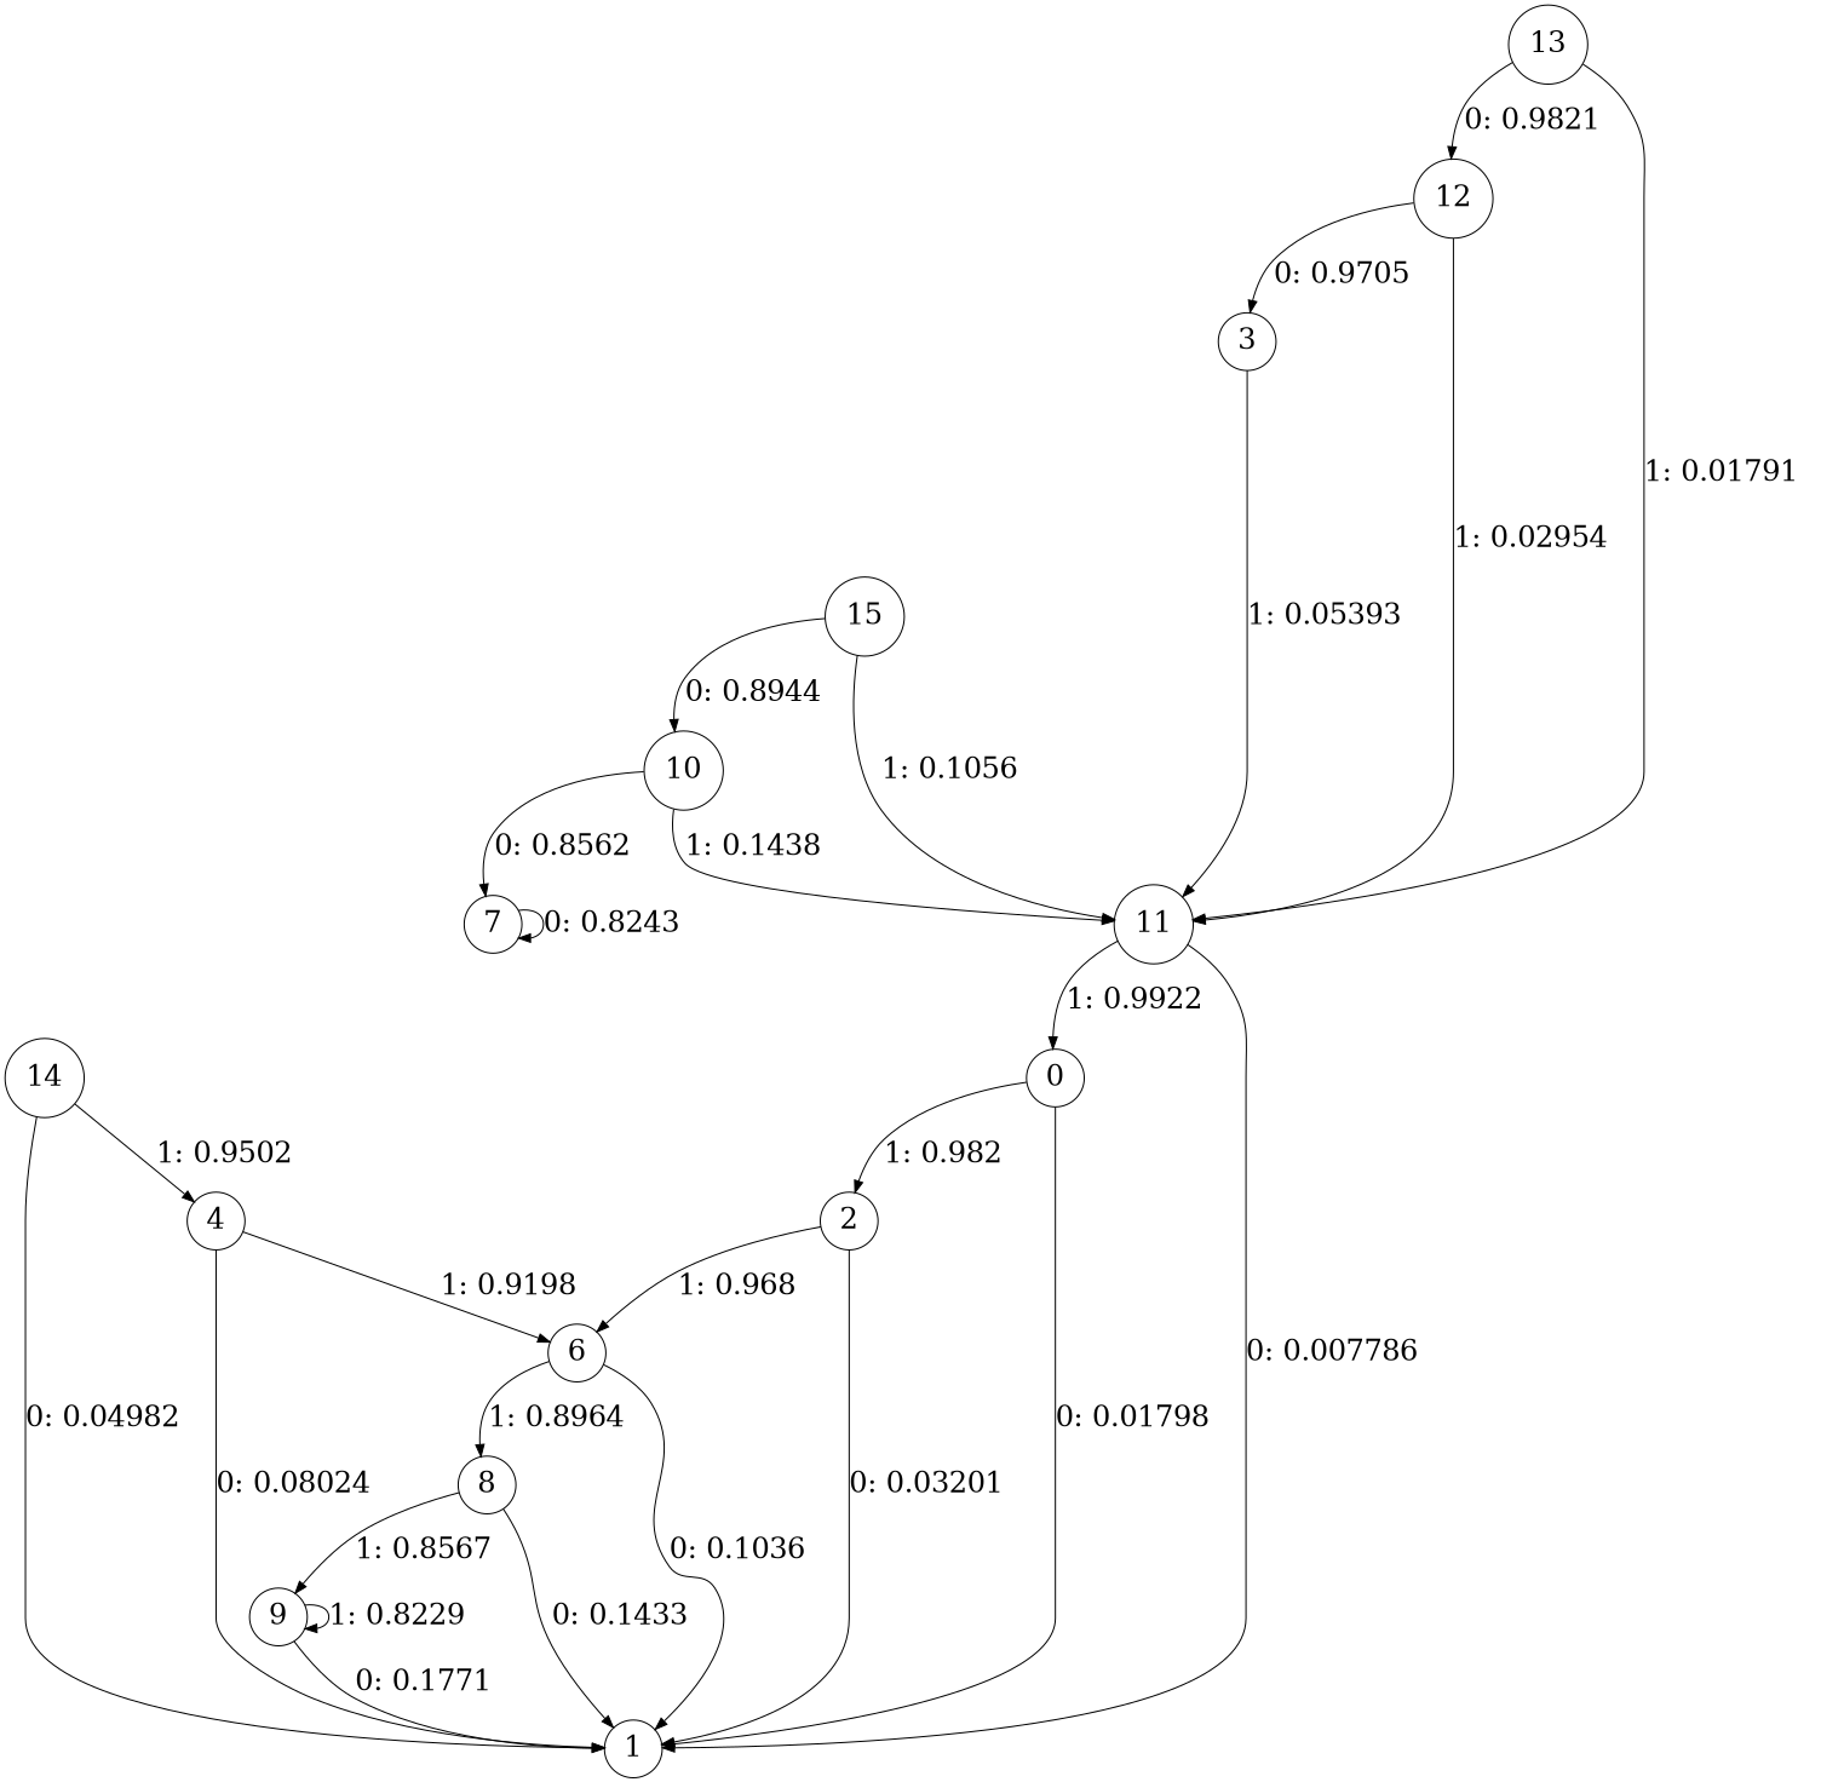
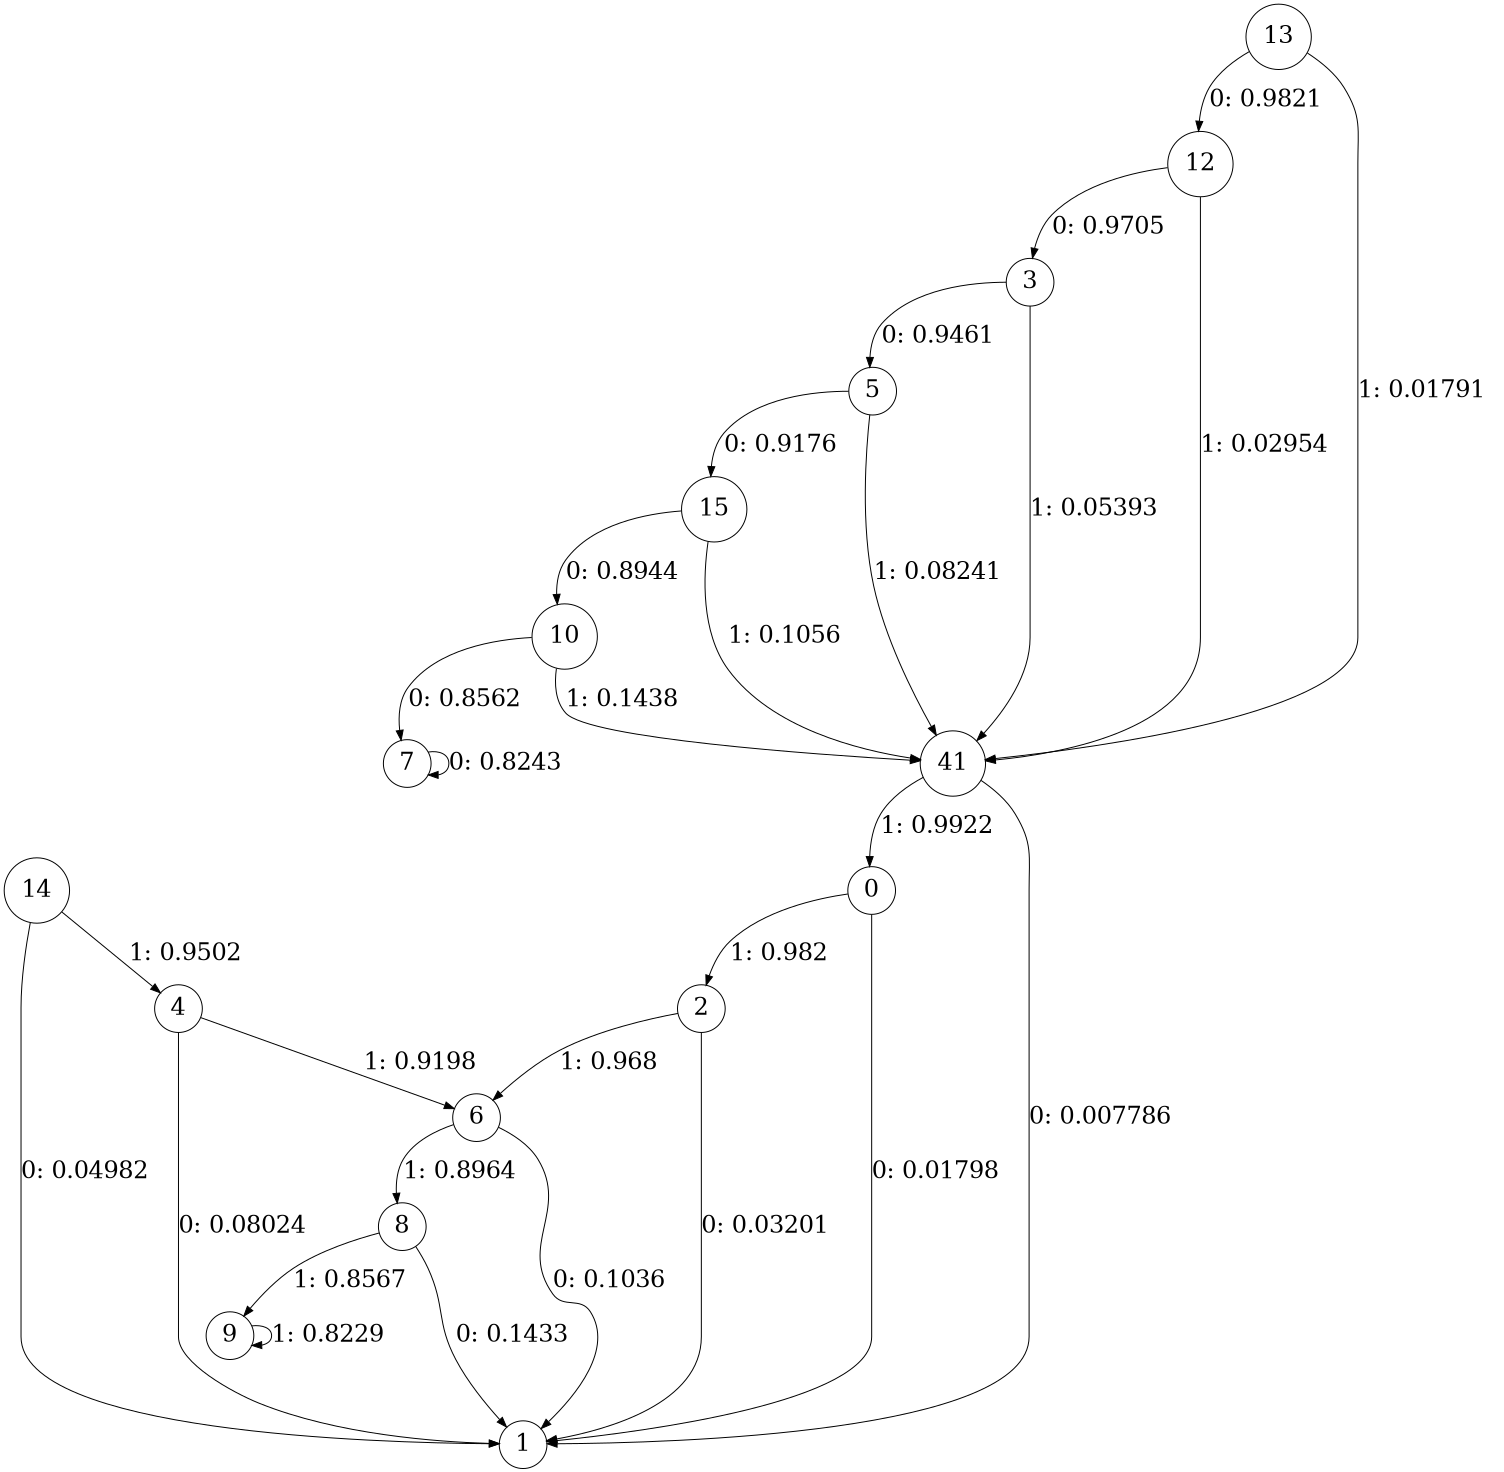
  digraph {
    node [fontsize=24 shape=circle]
    edge [fontsize=24]
    0
    1
    2
    6
    13
-   11
+   11 [label=41]
    12
    14
    4
    3
+   5
    15
    10
    8
    9
    7
    0 -> 1 [label="0: 0.01798  "]
    0 -> 2 [label="1: 0.982    "]
    2 -> 1 [label="0: 0.03201  "]
    2 -> 6 [label="1: 0.968    "]
    6 -> 1 [label="0: 0.1036   "]
    6 -> 8 [label="1: 0.8964   "]
    13 -> 11 [label="1: 0.01791  "]
    13 -> 12 [label="0: 0.9821   "]
    11 -> 0 [label="1: 0.9922   "]
    11 -> 1 [label="0: 0.007786  "]
    12 -> 11 [label="1: 0.02954  "]
    12 -> 3 [label="0: 0.9705   "]
    14 -> 1 [label="0: 0.04982  "]
    14 -> 4 [label="1: 0.9502   "]
    4 -> 1 [label="0: 0.08024  "]
    4 -> 6 [label="1: 0.9198   "]
    3 -> 11 [label="1: 0.05393  "]
+   3 -> 5 [label="0: 0.9461   "]
+   5 -> 11 [label="1: 0.08241  "]
+   5 -> 15 [label="0: 0.9176   "]
    15 -> 11 [label="1: 0.1056   "]
    15 -> 10 [label="0: 0.8944   "]
    10 -> 11 [label="1: 0.1438   "]
    10 -> 7 [label="0: 0.8562   "]
    8 -> 1 [label="0: 0.1433   "]
    8 -> 9 [label="1: 0.8567   "]
-   9 -> 1 [label="0: 0.1771   "]
    9 -> 9 [label="1: 0.8229   "]
    7 -> 7 [label="0: 0.8243   "]
  }
